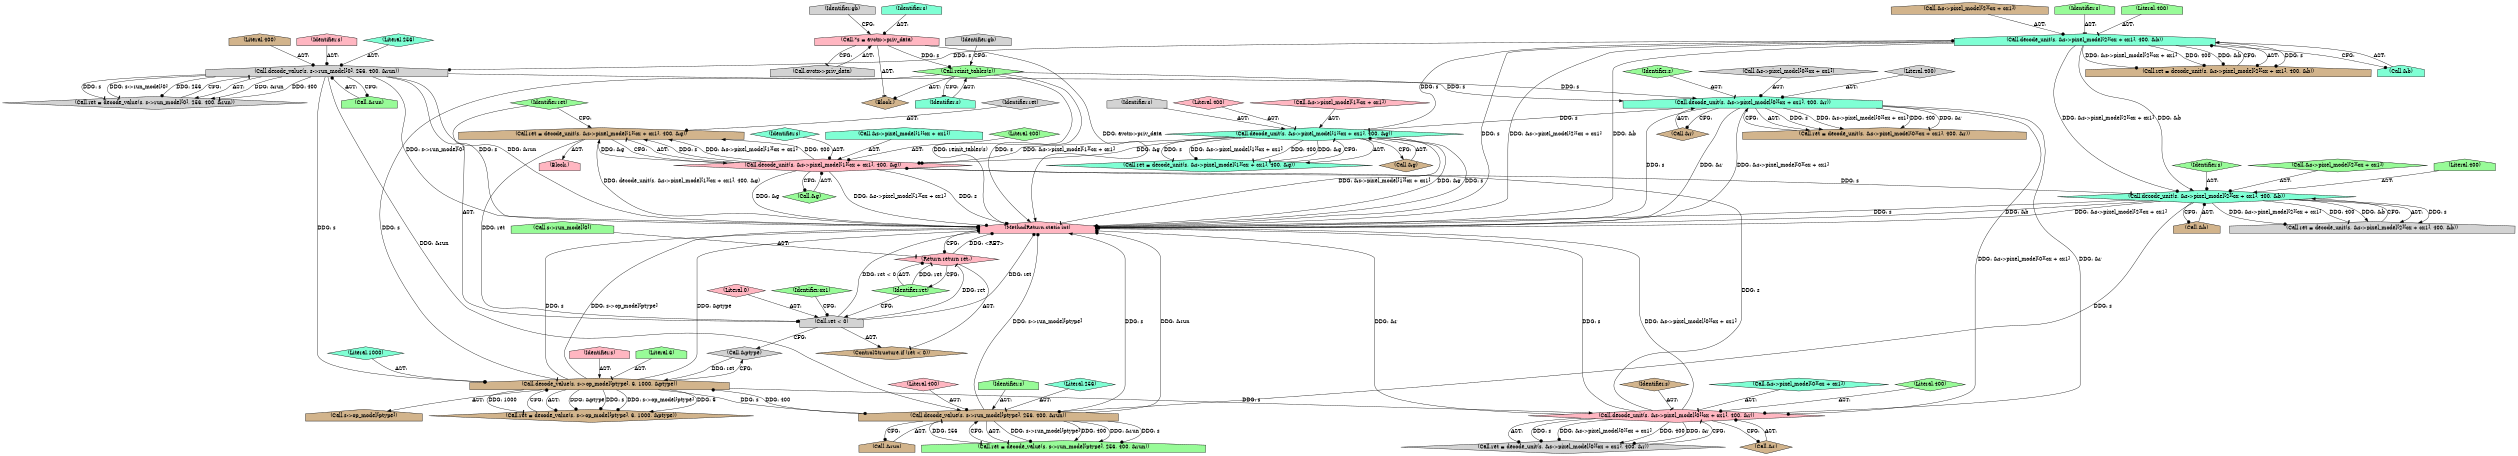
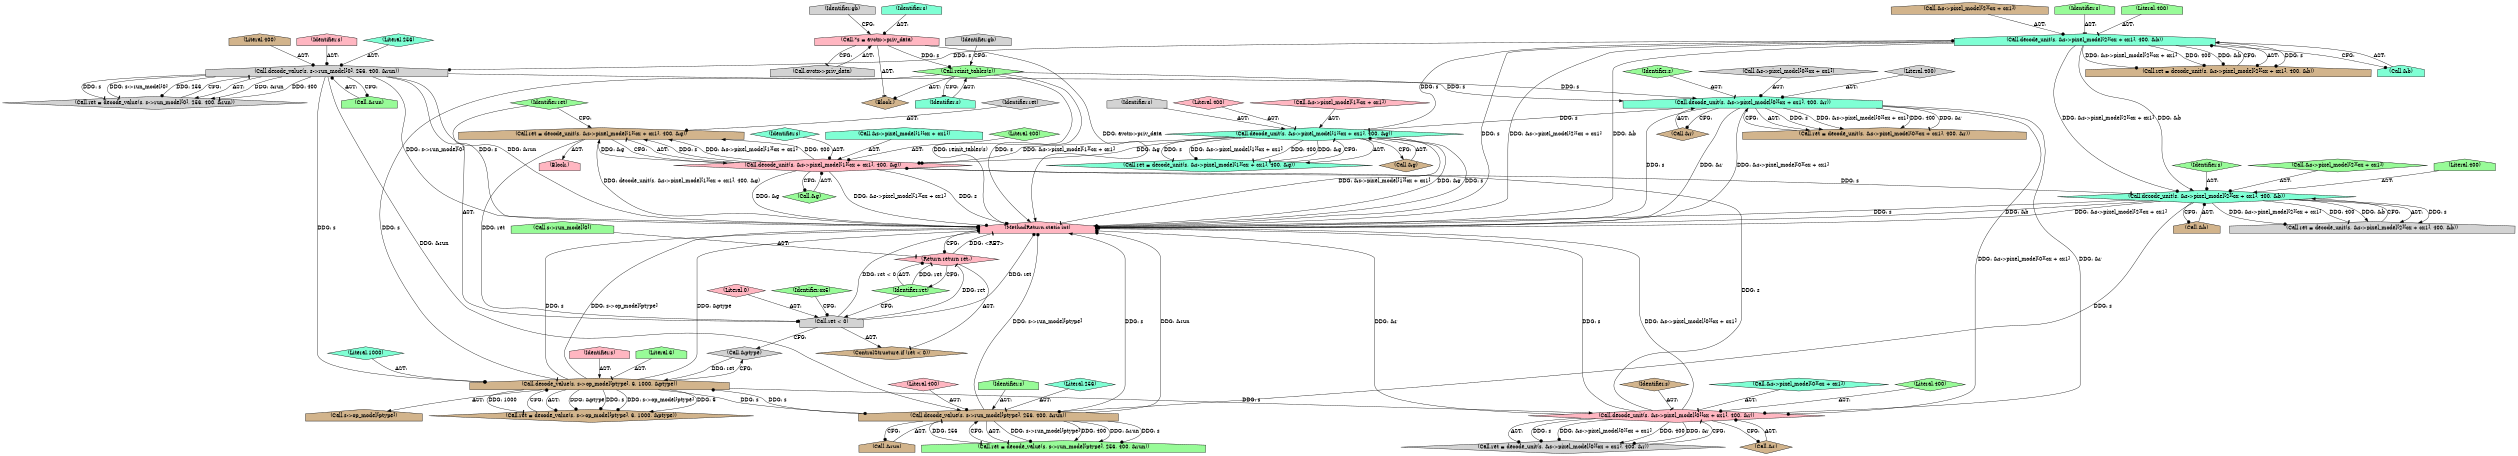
  digraph {
    node [fillcolor=palegreen shape=diamond style=filled]
    edge [arrowhead=dot]
    n1 [fillcolor=tan label="(Call,ret = decode_unit(s, &s->pixel_model[1][cx + cx1], 400, &g))" shape=house]
    n2 [fillcolor=lightpink label="(Call,decode_unit(s, &s->pixel_model[1][cx + cx1], 400, &g))"]
    n3 [fillcolor=lightgrey label="(Call,ret < 0)" shape=house]
    n4 [fillcolor=lightpink label="(MethodReturn,static int)" shape=house]
    n5 [fillcolor=lightpink label="(Block,)" shape=house]
    n6 [fillcolor=aquamarine label="(Call,decode_unit(s, &s->pixel_model[2][cx + cx1], 400, &b))"]
    n7 [label="(Call,&g)"]
    n8 [fillcolor=lightgrey label="(Call,&ptype)"]
    n9 [fillcolor=lightpink label="(Return,return ret;)"]
    n10 [fillcolor=tan label="(ControlStructure,if (ret < 0))"]
    n11 [fillcolor=tan label="(Call,decode_value(s, s->run_model[ptype], 256, 400, &run))" shape=house]
    n12 [fillcolor=tan label="(Call,&b)" shape=house]
    n13 [fillcolor=lightgrey label="(Call,ret = decode_unit(s, &s->pixel_model[2][cx + cx1], 400, &b))" shape=house]
    n14 [fillcolor=lightpink label="(Call,decode_unit(s, &s->pixel_model[0][cx + cx1], 400, &r))"]
    n15 [fillcolor=lightgrey label="(Call,ret = decode_unit(s, &s->pixel_model[0][cx + cx1], 400, &r))"]
    n16 [fillcolor=tan label="(Call,&r)"]
    n17 [fillcolor=tan label="(Call,decode_value(s, s->op_model[ptype], 6, 1000, &ptype))" shape=house]
    n18 [fillcolor=tan label="(Call,ret = decode_value(s, s->op_model[ptype], 6, 1000, &ptype))"]
    n19 [fillcolor=tan label="(Call,s->op_model[ptype])" shape=house]
    n20 [fillcolor=tan label="(Call,&run)" shape=house]
    n21 [label="(Call,ret = decode_value(s, s->run_model[ptype], 256, 400, &run))" shape=house]
    n22 [fillcolor=lightgrey label="(Call,decode_value(s, s->run_model[0], 256, 400, &run))" shape=house]
    n23 [fillcolor=aquamarine label="(Call,decode_unit(s, &s->pixel_model[0][cx + cx1], 400, &r))" shape=house]
    n24 [label="(Call,&run)" shape=house]
    n25 [fillcolor=lightgrey label="(Call,ret = decode_value(s, s->run_model[0], 256, 400, &run))"]
    n26 [fillcolor=aquamarine label="(Call,decode_unit(s, &s->pixel_model[1][cx + cx1], 400, &g))"]
    n27 [fillcolor=tan label="(Call,ret = decode_unit(s, &s->pixel_model[0][cx + cx1], 400, &r))" shape=house]
    n28 [fillcolor=tan label="(Call,&r)"]
    n29 [fillcolor=aquamarine label="(Call,decode_unit(s, &s->pixel_model[2][cx + cx1], 400, &b))" shape=house]
    n30 [fillcolor=tan label="(Call,ret = decode_unit(s, &s->pixel_model[2][cx + cx1], 400, &b))" shape=house]
    n31 [fillcolor=aquamarine label="(Call,&b)" shape=house]
    n32 [fillcolor=aquamarine label="(Call,ret = decode_unit(s, &s->pixel_model[1][cx + cx1], 400, &g))"]
    n33 [fillcolor=tan label="(Call,&g)"]
    n34 [label="(Call,reinit_tables(s))"]
    n35 [fillcolor=aquamarine label="(Identifier,s)" shape=house]
    n36 [fillcolor=tan label="(Block,)"]
    n37 [fillcolor=lightpink label="(Call,*s = avctx->priv_data)" shape=house]
    n38 [fillcolor=lightgrey label="(Call,avctx->priv_data)" shape=house]
    n39 [label="(Identifier,ret)"]
    n40 [fillcolor=lightpink label="(Literal,0)"]
    n41 [label="(Literal,400)" shape=house]
    n42 [label="(Identifier,s)"]
    n43 [fillcolor=lightpink label="(Identifier,s)" shape=house]
    n44 [fillcolor=lightpink label="(Literal,400)"]
    n45 [label="(Identifier,s)"]
    n46 [fillcolor=lightpink label="(Literal,400)"]
    n47 [label="(Call,s->run_model[0])" shape=house]
    n48 [fillcolor=lightgrey label="(Identifier,ret)"]
    n49 [fillcolor=lightpink label="(Call,&s->pixel_model[1][cx + cx1])"]
    n50 [fillcolor=aquamarine label="(Identifier,s)"]
    n51 [label="(Literal,400)" shape=house]
    n52 [label="(Identifier,s)" shape=house]
    n53 [fillcolor=aquamarine label="(Call,&s->pixel_model[1][cx + cx1])" shape=house]
    n54 [fillcolor=lightgrey label="(Identifier,gb)" shape=house]
    n55 [fillcolor=aquamarine label="(Literal,256)"]
    n56 [fillcolor=lightgrey label="(Call,&s->pixel_model[0][cx + cx1])"]
    n57 [label="(Literal,400)"]
    n58 [fillcolor=tan label="(Call,&s->pixel_model[2][cx + cx1])" shape=house]
    n59 [label="(Call,&s->pixel_model[2][cx + cx1])"]
    n60 [label="(Literal,6)" shape=house]
    n61 [fillcolor=tan label="(Literal,400)" shape=house]
    n62 [fillcolor=lightgrey label="(Literal,400)"]
    n63 [fillcolor=lightpink label="(Identifier,s)" shape=house]
    n64 [fillcolor=lightgrey label="(Identifier,s)" shape=house]
    n65 [label="(Identifier,ret)"]
    n66 [label="(Identifier,s)" shape=house]
    n67 [fillcolor=aquamarine label="(Literal,256)"]
-   n68 [label="(Identifier,cx1)"]
+   n68 [label="(Identifier,cx5)"]
    n69 [fillcolor=aquamarine label="(Identifier,s)" shape=house]
    n70 [label="(Literal,400)"]
    n71 [fillcolor=lightgrey label="(Identifier,gb)" shape=house]
    n72 [fillcolor=tan label="(Identifier,s)"]
    n73 [fillcolor=aquamarine label="(Literal,1000)"]
    n74 [fillcolor=aquamarine label="(Call,&s->pixel_model[0][cx + cx1])"]
    n1 -> n2 [arrowhead=normal label="CFG: "]
    n1 -> n3 [label="DDG: ret"]
    n1 -> n4 [arrowhead=tee label="DDG: decode_unit(s, &s->pixel_model[1][cx + cx1], 400, &g)"]
    n1 -> n5 [arrowhead=normal label="AST: "]
    n2 -> n1 [arrowhead=tee label="AST: "]
    n2 -> n1 [arrowhead=normal label="DDG: s"]
    n2 -> n1 [arrowhead=normal label="DDG: &s->pixel_model[1][cx + cx1]"]
    n2 -> n1 [arrowhead=normal label="DDG: 400"]
    n2 -> n1 [arrowhead=normal label="DDG: &g"]
    n2 -> n4 [label="DDG: &g"]
    n2 -> n4 [label="DDG: &s->pixel_model[1][cx + cx1]"]
    n2 -> n4 [label="DDG: s"]
    n2 -> n6 [arrowhead=tee label="DDG: s"]
    n2 -> n7 [label="CFG: "]
    n3 -> n4 [label="DDG: ret"]
    n3 -> n4 [arrowhead=tee label="DDG: ret < 0"]
    n3 -> n8 [arrowhead=normal label="CFG: "]
    n3 -> n9 [arrowhead=tee label="DDG: ret"]
    n3 -> n10 [arrowhead=normal label="AST: "]
    n4 -> n9 [label="CFG: "]
    n6 -> n4 [arrowhead=tee label="DDG: s"]
    n6 -> n4 [arrowhead=tee label="DDG: &b"]
    n6 -> n4 [arrowhead=normal label="DDG: &s->pixel_model[2][cx + cx1]"]
    n6 -> n11 [label="DDG: s"]
    n6 -> n12 [label="CFG: "]
    n6 -> n13 [arrowhead=normal label="AST: "]
    n6 -> n13 [arrowhead=normal label="DDG: s"]
    n6 -> n13 [label="DDG: &s->pixel_model[2][cx + cx1]"]
    n6 -> n13 [arrowhead=tee label="DDG: 400"]
    n6 -> n13 [arrowhead=normal label="DDG: &b"]
    n7 -> n2 [label="AST: "]
    n8 -> n17 [arrowhead=normal label="DDG: ret"]
-   n9 -> n4 [label="DDG: <RET>"]
+   n9 -> n4 [arrowhead=tee label="DDG: <RET>"]
    n9 -> n10 [arrowhead=tee label="AST: "]
    n9 -> n39 [arrowhead=normal label="CFG: "]
    n11 -> n4 [arrowhead=normal label="DDG: s"]
    n11 -> n4 [label="DDG: &run"]
    n11 -> n4 [label="DDG: s->run_model[ptype]"]
-   n11 -> n17 [label="DDG: 400"]
+   n11 -> n17 [label="DDG: s"]
    n11 -> n20 [label="CFG: "]
    n11 -> n21 [arrowhead=tee label="AST: "]
    n11 -> n21 [label="DDG: s->run_model[ptype]"]
    n11 -> n21 [arrowhead=normal label="DDG: 400"]
    n11 -> n21 [arrowhead=normal label="DDG: &run"]
    n11 -> n21 [label="DDG: s"]
    n11 -> n21 [arrowhead=tee label="DDG: 256"]
    n12 -> n6 [label="AST: "]
    n13 -> n6 [arrowhead=normal label="CFG: "]
    n14 -> n2 [label="DDG: s"]
    n14 -> n4 [label="DDG: &r"]
    n14 -> n4 [arrowhead=tee label="DDG: s"]
    n14 -> n4 [arrowhead=normal label="DDG: &s->pixel_model[0][cx + cx1]"]
    n14 -> n15 [label="AST: "]
    n14 -> n15 [label="DDG: s"]
    n14 -> n15 [label="DDG: &s->pixel_model[0][cx + cx1]"]
    n14 -> n15 [arrowhead=normal label="DDG: 400"]
    n14 -> n15 [label="DDG: &r"]
    n14 -> n16 [label="CFG: "]
    n15 -> n14 [arrowhead=tee label="CFG: "]
    n16 -> n14 [label="AST: "]
    n17 -> n4 [arrowhead=tee label="DDG: s"]
    n17 -> n4 [label="DDG: s->op_model[ptype]"]
    n17 -> n4 [label="DDG: &ptype"]
    n17 -> n8 [arrowhead=normal label="CFG: "]
    n17 -> n11 [label="DDG: s"]
    n17 -> n14 [arrowhead=normal label="DDG: s"]
    n17 -> n18 [label="AST: "]
    n17 -> n18 [label="DDG: &ptype"]
    n17 -> n18 [label="DDG: s"]
    n17 -> n18 [label="DDG: s->op_model[ptype]"]
    n17 -> n18 [arrowhead=normal label="DDG: 6"]
    n17 -> n18 [arrowhead=tee label="DDG: 1000"]
    n17 -> n19 [arrowhead=normal label="AST: "]
    n18 -> n17 [label="CFG: "]
    n20 -> n11 [arrowhead=tee label="AST: "]
    n21 -> n11 [arrowhead=normal label="CFG: "]
    n22 -> n4 [arrowhead=normal label="DDG: s"]
    n22 -> n4 [label="DDG: &run"]
    n22 -> n4 [label="DDG: s->run_model[0]"]
    n22 -> n11 [arrowhead=normal label="DDG: &run"]
    n22 -> n17 [label="DDG: s"]
    n22 -> n23 [arrowhead=normal label="DDG: s"]
    n22 -> n24 [label="CFG: "]
    n22 -> n25 [arrowhead=normal label="AST: "]
    n22 -> n25 [arrowhead=normal label="DDG: &run"]
    n22 -> n25 [arrowhead=tee label="DDG: 400"]
    n22 -> n25 [arrowhead=tee label="DDG: s"]
    n22 -> n25 [arrowhead=tee label="DDG: s->run_model[0]"]
    n22 -> n25 [label="DDG: 256"]
    n23 -> n4 [arrowhead=normal label="DDG: &r"]
    n23 -> n4 [label="DDG: &s->pixel_model[0][cx + cx1]"]
    n23 -> n4 [arrowhead=normal label="DDG: s"]
    n23 -> n14 [label="DDG: &s->pixel_model[0][cx + cx1]"]
    n23 -> n14 [label="DDG: &r"]
    n23 -> n26 [arrowhead=tee label="DDG: s"]
    n23 -> n27 [arrowhead=normal label="AST: "]
    n23 -> n27 [arrowhead=normal label="DDG: s"]
    n23 -> n27 [arrowhead=normal label="DDG: &s->pixel_model[0][cx + cx1]"]
    n23 -> n27 [arrowhead=normal label="DDG: 400"]
    n23 -> n27 [arrowhead=tee label="DDG: &r"]
    n23 -> n28 [label="CFG: "]
    n24 -> n22 [label="AST: "]
    n25 -> n22 [arrowhead=tee label="CFG: "]
    n26 -> n2 [label="DDG: &s->pixel_model[1][cx + cx1]"]
    n26 -> n2 [label="DDG: &g"]
    n26 -> n4 [arrowhead=tee label="DDG: &s->pixel_model[1][cx + cx1]"]
    n26 -> n4 [arrowhead=normal label="DDG: &g"]
    n26 -> n4 [label="DDG: s"]
    n26 -> n29 [label="DDG: s"]
    n26 -> n32 [arrowhead=normal label="AST: "]
    n26 -> n32 [arrowhead=tee label="DDG: s"]
    n26 -> n32 [label="DDG: &s->pixel_model[1][cx + cx1]"]
    n26 -> n32 [arrowhead=tee label="DDG: 400"]
    n26 -> n32 [arrowhead=tee label="DDG: &g"]
    n26 -> n33 [arrowhead=normal label="CFG: "]
    n27 -> n23 [arrowhead=normal label="CFG: "]
    n28 -> n23 [arrowhead=normal label="AST: "]
    n29 -> n4 [arrowhead=tee label="DDG: s"]
    n29 -> n4 [arrowhead=tee label="DDG: &s->pixel_model[2][cx + cx1]"]
    n29 -> n4 [arrowhead=normal label="DDG: &b"]
    n29 -> n6 [label="DDG: &s->pixel_model[2][cx + cx1]"]
    n29 -> n6 [arrowhead=normal label="DDG: &b"]
    n29 -> n22 [label="DDG: s"]
    n29 -> n30 [label="AST: "]
    n29 -> n30 [label="DDG: s"]
    n29 -> n30 [label="DDG: &s->pixel_model[2][cx + cx1]"]
    n29 -> n30 [label="DDG: 400"]
    n29 -> n30 [label="DDG: &b"]
    n29 -> n31 [label="CFG: "]
    n30 -> n29 [label="CFG: "]
    n31 -> n29 [arrowhead=normal label="AST: "]
    n32 -> n26 [arrowhead=tee label="CFG: "]
    n33 -> n26 [label="AST: "]
    n34 -> n4 [arrowhead=tee label="DDG: reinit_tables(s)"]
    n34 -> n4 [arrowhead=normal label="DDG: s"]
    n34 -> n17 [arrowhead=tee label="DDG: s"]
    n34 -> n23 [arrowhead=normal label="DDG: s"]
    n34 -> n35 [arrowhead=tee label="CFG: "]
    n34 -> n36 [label="AST: "]
    n35 -> n34 [arrowhead=normal label="AST: "]
    n37 -> n4 [arrowhead=normal label="DDG: avctx->priv_data"]
    n37 -> n34 [label="DDG: s"]
    n37 -> n36 [arrowhead=tee label="AST: "]
    n37 -> n38 [arrowhead=tee label="CFG: "]
    n38 -> n37 [arrowhead=normal label="AST: "]
    n39 -> n3 [arrowhead=normal label="CFG: "]
    n39 -> n9 [label="AST: "]
    n39 -> n9 [arrowhead=tee label="DDG: ret"]
    n40 -> n3 [arrowhead=normal label="AST: "]
    n41 -> n6 [arrowhead=normal label="AST: "]
    n42 -> n23 [arrowhead=tee label="AST: "]
    n43 -> n17 [arrowhead=normal label="AST: "]
    n44 -> n26 [arrowhead=tee label="AST: "]
    n45 -> n6 [label="AST: "]
    n46 -> n11 [label="AST: "]
    n47 -> n9 [arrowhead=tee label="AST: "]
    n48 -> n1 [label="AST: "]
    n49 -> n26 [arrowhead=normal label="AST: "]
    n50 -> n2 [label="AST: "]
    n51 -> n29 [arrowhead=tee label="AST: "]
    n52 -> n11 [arrowhead=normal label="AST: "]
    n53 -> n2 [arrowhead=normal label="AST: "]
    n54 -> n37 [arrowhead=normal label="CFG: "]
    n55 -> n22 [label="AST: "]
    n56 -> n23 [label="AST: "]
    n57 -> n14 [label="AST: "]
    n58 -> n29 [label="AST: "]
    n59 -> n6 [label="AST: "]
    n60 -> n17 [arrowhead=tee label="AST: "]
    n61 -> n22 [label="AST: "]
    n62 -> n23 [label="AST: "]
    n63 -> n22 [label="AST: "]
    n64 -> n26 [arrowhead=normal label="AST: "]
    n65 -> n1 [arrowhead=normal label="CFG: "]
    n65 -> n3 [arrowhead=normal label="AST: "]
    n66 -> n29 [arrowhead=tee label="AST: "]
    n67 -> n11 [arrowhead=tee label="AST: "]
    n68 -> n3 [label="CFG: "]
    n69 -> n37 [label="AST: "]
    n70 -> n2 [label="AST: "]
    n71 -> n34 [arrowhead=normal label="CFG: "]
    n72 -> n14 [arrowhead=tee label="AST: "]
    n73 -> n17 [label="AST: "]
    n74 -> n14 [arrowhead=tee label="AST: "]
  }
